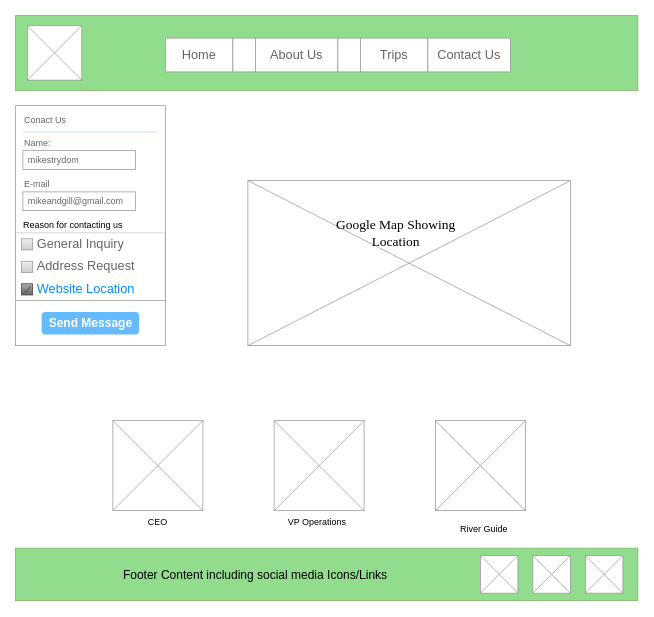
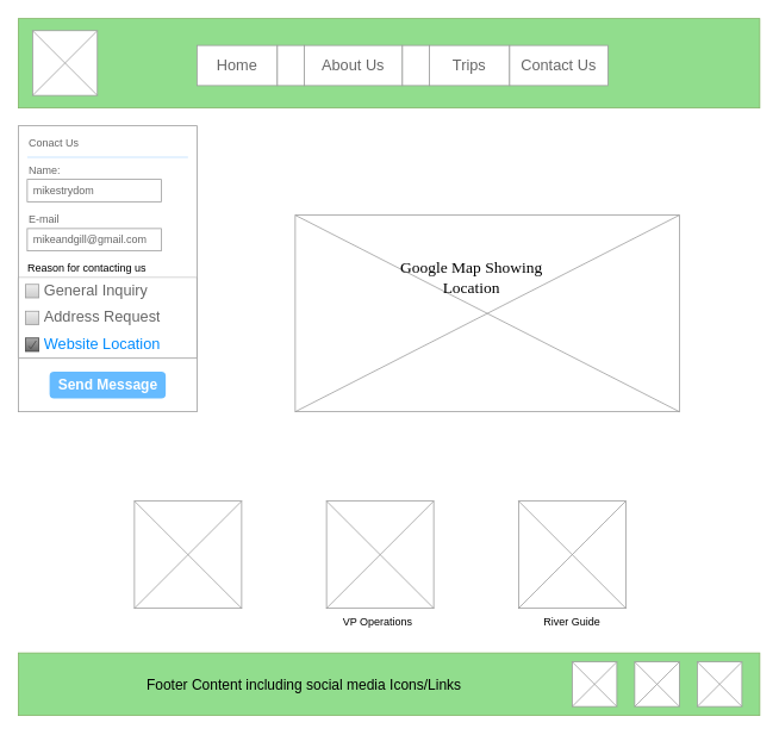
  <mxCell id="0" />
  <mxCell id="1" parent="0" />
  <mxCell id="2" value="" style="rounded=0;whiteSpace=wrap;html=1;fillColor=#91dd8d;strokeColor=#82b366;" vertex="1" parent="1"><mxGeometry x="20" y="20" width="830" height="100" as="geometry" /></mxCell>
  <mxCell id="3" value="" style="verticalLabelPosition=bottom;shadow=0;dashed=0;align=center;html=1;verticalAlign=top;strokeWidth=1;shape=mxgraph.mockup.graphics.simpleIcon;strokeColor=#999999;" vertex="1" parent="1"><mxGeometry x="36" y="33.5" width="72.5" height="72.5" as="geometry" /></mxCell>
  <mxCell id="4" value="" style="swimlane;shape=mxgraph.bootstrap.anchor;strokeColor=#999999;fillColor=#ffffff;fontColor=#666666;childLayout=stackLayout;horizontal=0;startSize=0;horizontalStack=1;resizeParent=1;resizeParentMax=0;resizeLast=0;collapsible=0;marginBottom=0;whiteSpace=wrap;html=1;" vertex="1" parent="1"><mxGeometry x="220" y="50" width="460" height="45" as="geometry" /></mxCell>
  <mxCell id="5" value="Home" style="text;strokeColor=inherit;align=center;verticalAlign=middle;spacingLeft=10;spacingRight=10;overflow=hidden;points=[[0,0.5],[1,0.5]];portConstraint=eastwest;rotatable=0;whiteSpace=wrap;html=1;fillColor=inherit;fontColor=inherit;fontSize=17;" vertex="1" parent="4"><mxGeometry width="90" height="45" as="geometry" /></mxCell>
  <mxCell id="6" value="" style="text;strokeColor=inherit;align=center;verticalAlign=middle;spacingLeft=10;spacingRight=10;overflow=hidden;points=[[0,0.5],[1,0.5]];portConstraint=eastwest;rotatable=0;whiteSpace=wrap;html=1;fillColor=inherit;fontColor=inherit;fontSize=17;" vertex="1" parent="4"><mxGeometry x="90" width="30" height="45" as="geometry" /></mxCell>
  <mxCell id="7" value="About Us" style="text;strokeColor=inherit;align=center;verticalAlign=middle;spacingLeft=10;spacingRight=10;overflow=hidden;points=[[0,0.5],[1,0.5]];portConstraint=eastwest;rotatable=0;whiteSpace=wrap;html=1;fillColor=inherit;fontColor=inherit;fontSize=17;" vertex="1" parent="4"><mxGeometry x="120" width="110" height="45" as="geometry" /></mxCell>
  <mxCell id="8" value="" style="text;strokeColor=inherit;align=center;verticalAlign=middle;spacingLeft=10;spacingRight=10;overflow=hidden;points=[[0,0.5],[1,0.5]];portConstraint=eastwest;rotatable=0;whiteSpace=wrap;html=1;fillColor=inherit;fontColor=inherit;fontSize=17;" vertex="1" parent="4"><mxGeometry x="230" width="30" height="45" as="geometry" /></mxCell>
  <mxCell id="9" value="Trips" style="text;strokeColor=inherit;align=center;verticalAlign=middle;spacingLeft=10;spacingRight=10;overflow=hidden;points=[[0,0.5],[1,0.5]];portConstraint=eastwest;rotatable=0;whiteSpace=wrap;html=1;fillColor=inherit;fontColor=inherit;fontSize=17;" vertex="1" parent="4"><mxGeometry x="260" width="90" height="45" as="geometry" /></mxCell>
  <mxCell id="10" value="Contact Us" style="text;strokeColor=inherit;align=center;verticalAlign=middle;spacingLeft=10;spacingRight=10;overflow=hidden;points=[[0,0.5],[1,0.5]];portConstraint=eastwest;rotatable=0;whiteSpace=wrap;html=1;fillColor=inherit;fontColor=inherit;fontSize=17;" vertex="1" parent="4"><mxGeometry x="350" width="110" height="45" as="geometry" /></mxCell>
  <mxCell id="11" value="" style="rounded=0;whiteSpace=wrap;html=1;fillColor=#91dd8d;strokeColor=#82b366;" vertex="1" parent="1"><mxGeometry x="20" y="730" width="830" height="70" as="geometry" /></mxCell>
  <mxCell id="12" value="" style="verticalLabelPosition=bottom;shadow=0;dashed=0;align=center;html=1;verticalAlign=top;strokeWidth=1;shape=mxgraph.mockup.graphics.simpleIcon;strokeColor=#999999;" vertex="1" parent="1"><mxGeometry x="640" y="740" width="50" height="50" as="geometry" /></mxCell>
  <mxCell id="13" value="" style="verticalLabelPosition=bottom;shadow=0;dashed=0;align=center;html=1;verticalAlign=top;strokeWidth=1;shape=mxgraph.mockup.graphics.simpleIcon;strokeColor=#999999;" vertex="1" parent="1"><mxGeometry x="780" y="740" width="50" height="50" as="geometry" /></mxCell>
  <mxCell id="14" value="Footer Content including social media Icons/Links" style="text;html=1;align=center;verticalAlign=middle;whiteSpace=wrap;rounded=0;fontColor=#000000;fontStyle=0;fontSize=16;" vertex="1" parent="1"><mxGeometry x="108.5" y="750" width="461.5" height="30" as="geometry" /></mxCell>
  <mxCell id="15" value="" style="strokeWidth=1;shadow=0;dashed=0;align=center;html=1;shape=mxgraph.mockup.forms.rrect;rSize=0;strokeColor=#999999;fillColor=#ffffff;" vertex="1" parent="1"><mxGeometry x="20" y="140" width="200" height="320" as="geometry" /></mxCell>
  <mxCell id="16" value="Conact Us" style="strokeWidth=1;shadow=0;dashed=0;align=center;html=1;shape=mxgraph.mockup.forms.anchor;fontSize=12;fontColor=#666666;align=left;resizeWidth=1;spacingLeft=0;" vertex="1" parent="15"><mxGeometry width="100" height="20" relative="1" as="geometry"><mxPoint x="10" y="10" as="offset" /></mxGeometry></mxCell>
  <mxCell id="17" value="" style="shape=line;strokeColor=#ddeeff;strokeWidth=2;html=1;resizeWidth=1;" vertex="1" parent="15"><mxGeometry width="180" height="10" relative="1" as="geometry"><mxPoint x="10" y="30" as="offset" /></mxGeometry></mxCell>
  <mxCell id="18" value="Name:" style="strokeWidth=1;shadow=0;dashed=0;align=center;html=1;shape=mxgraph.mockup.forms.anchor;fontSize=12;fontColor=#666666;align=left;resizeWidth=1;spacingLeft=0;" vertex="1" parent="15"><mxGeometry width="100" height="20" relative="1" as="geometry"><mxPoint x="10" y="40" as="offset" /></mxGeometry></mxCell>
  <mxCell id="19" value="mikestrydom" style="strokeWidth=1;shadow=0;dashed=0;align=center;html=1;shape=mxgraph.mockup.forms.rrect;rSize=0;strokeColor=#999999;fontColor=#666666;align=left;spacingLeft=5;resizeWidth=1;" vertex="1" parent="15"><mxGeometry width="150" height="25" relative="1" as="geometry"><mxPoint x="10" y="60" as="offset" /></mxGeometry></mxCell>
  <mxCell id="20" value="E-mail" style="strokeWidth=1;shadow=0;dashed=0;align=center;html=1;shape=mxgraph.mockup.forms.anchor;fontSize=12;fontColor=#666666;align=left;resizeWidth=1;spacingLeft=0;" vertex="1" parent="15"><mxGeometry width="100" height="20" relative="1" as="geometry"><mxPoint x="10" y="95" as="offset" /></mxGeometry></mxCell>
  <mxCell id="21" value="mikeandgill@gmail.com" style="strokeWidth=1;shadow=0;dashed=0;align=center;html=1;shape=mxgraph.mockup.forms.rrect;rSize=0;strokeColor=#999999;fontColor=#666666;align=left;spacingLeft=5;resizeWidth=1;" vertex="1" parent="15"><mxGeometry width="150" height="25" relative="1" as="geometry"><mxPoint x="10" y="115" as="offset" /></mxGeometry></mxCell>
  <mxCell id="22" value="Send Message" style="strokeWidth=1;shadow=0;dashed=0;align=center;html=1;shape=mxgraph.mockup.forms.rrect;rSize=5;strokeColor=none;fontColor=#ffffff;fillColor=#66bbff;fontSize=16;fontStyle=1;" vertex="1" parent="15"><mxGeometry y="1" width="130" height="30" relative="1" as="geometry"><mxPoint x="35" y="-45" as="offset" /></mxGeometry></mxCell>
  <mxCell id="23" value="Reason for contacting us" style="text;html=1;align=center;verticalAlign=middle;whiteSpace=wrap;rounded=0;" vertex="1" parent="15"><mxGeometry x="7" y="142.533" width="140" height="32" as="geometry" /></mxCell>
  <mxCell id="24" value="" style="swimlane;strokeColor=#999999;swimlaneFillColor=#FFFFFF;fillColor=#ffffff;fontColor=#666666;fontStyle=0;childLayout=stackLayout;horizontal=1;startSize=0;horizontalStack=0;resizeParent=1;resizeParentMax=0;resizeLast=0;collapsible=0;marginBottom=0;whiteSpace=wrap;html=1;" vertex="1" parent="1"><mxGeometry x="20" y="310" width="200" height="90" as="geometry" /></mxCell>
  <mxCell id="25" value="General Inquiry" style="text;strokeColor=none;align=left;verticalAlign=middle;spacingLeft=27;spacingRight=10;overflow=hidden;points=[[0,0.5],[1,0.5]];portConstraint=eastwest;rotatable=0;whiteSpace=wrap;html=1;fillColor=none;fontColor=inherit;fontSize=17;" vertex="1" parent="24"><mxGeometry width="200" height="30" as="geometry" /></mxCell>
  <mxCell id="26" value="" style="resizable=0;fillColor=#EEEEEE;strokeColor=#999999;gradientColor=#cccccc;html=1;" vertex="1" parent="25"><mxGeometry y="0.5" width="15" height="15" relative="1" as="geometry"><mxPoint x="8" y="-7.5" as="offset" /></mxGeometry></mxCell>
  <mxCell id="27" value="Address Request" style="text;strokeColor=none;align=left;verticalAlign=middle;spacingLeft=27;spacingRight=10;overflow=hidden;points=[[0,0.5],[1,0.5]];portConstraint=eastwest;rotatable=0;whiteSpace=wrap;html=1;rSize=5;fillColor=none;fontColor=inherit;fontSize=17;" vertex="1" parent="24"><mxGeometry y="30" width="200" height="30" as="geometry" /></mxCell>
  <mxCell id="28" value="" style="resizable=0;fillColor=#EEEEEE;strokeColor=#999999;gradientColor=#cccccc;html=1;" vertex="1" parent="27"><mxGeometry y="0.5" width="15" height="15" relative="1" as="geometry"><mxPoint x="8" y="-7.5" as="offset" /></mxGeometry></mxCell>
  <mxCell id="29" value="Website Location" style="text;strokeColor=none;align=left;verticalAlign=middle;spacingLeft=27;spacingRight=10;overflow=hidden;points=[[0,0.5],[1,0.5]];portConstraint=eastwest;rotatable=0;whiteSpace=wrap;html=1;rSize=5;fillColor=none;fontColor=#008CFF;fontSize=17;" vertex="1" parent="24"><mxGeometry y="60" width="200" height="30" as="geometry" /></mxCell>
  <mxCell id="30" value="" style="shape=mxgraph.mockup.forms.checkbox;resizable=0;fillColor=#AAAAAA;gradientColor=#666666;strokeColor=#444444;html=1;" vertex="1" parent="29"><mxGeometry y="0.5" width="15" height="15" relative="1" as="geometry"><mxPoint x="8" y="-7.5" as="offset" /></mxGeometry></mxCell>
  <mxCell id="31" value="" style="group" vertex="1" connectable="0" parent="1"><mxGeometry x="330" y="240" width="430" height="220" as="geometry" /></mxCell>
  <mxCell id="32" value="" style="verticalLabelPosition=bottom;shadow=0;dashed=0;align=center;html=1;verticalAlign=top;strokeWidth=1;shape=mxgraph.mockup.graphics.simpleIcon;strokeColor=#999999;" vertex="1" parent="31"><mxGeometry width="430" height="220" as="geometry" /></mxCell>
  <mxCell id="33" value="&lt;font face=&quot;Comic Sans MS&quot;&gt;&lt;span style=&quot;font-size: 18px;&quot;&gt;Google Map Showing Location&lt;/span&gt;&lt;/font&gt;" style="text;html=1;align=center;verticalAlign=middle;whiteSpace=wrap;rounded=0;" vertex="1" parent="31"><mxGeometry x="100" y="51.667" width="195" height="36.667" as="geometry" /></mxCell>
  <mxCell id="34" value="" style="verticalLabelPosition=bottom;shadow=0;dashed=0;align=center;html=1;verticalAlign=top;strokeWidth=1;shape=mxgraph.mockup.graphics.simpleIcon;strokeColor=#999999;flipV=1;" vertex="1" parent="1"><mxGeometry x="150" y="560" width="120" height="120" as="geometry" /></mxCell>
  <mxCell id="35" value="" style="verticalLabelPosition=bottom;shadow=0;dashed=0;align=center;html=1;verticalAlign=top;strokeWidth=1;shape=mxgraph.mockup.graphics.simpleIcon;strokeColor=#999999;flipV=1;" vertex="1" parent="1"><mxGeometry x="365" y="560" width="120" height="120" as="geometry" /></mxCell>
  <mxCell id="36" value="" style="verticalLabelPosition=bottom;shadow=0;dashed=0;align=center;html=1;verticalAlign=top;strokeWidth=1;shape=mxgraph.mockup.graphics.simpleIcon;strokeColor=#999999;flipV=1;" vertex="1" parent="1"><mxGeometry x="580" y="560" width="120" height="120" as="geometry" /></mxCell>
- <mxCell id="37" value="CEO" style="text;html=1;align=center;verticalAlign=middle;whiteSpace=wrap;rounded=0;" vertex="1" parent="1"><mxGeometry x="150" y="680" width="120" height="30" as="geometry" /></mxCell>
  <mxCell id="38" value="VP Operations" style="text;html=1;align=center;verticalAlign=middle;whiteSpace=wrap;rounded=0;" vertex="1" parent="1"><mxGeometry x="365" y="680" width="115" height="30" as="geometry" /></mxCell>
- <mxCell id="39" value="River Guide" style="text;html=1;align=center;verticalAlign=middle;whiteSpace=wrap;rounded=0;" vertex="1" parent="1"><mxGeometry x="585" y="690" width="120" height="30" as="geometry" /></mxCell>
+ <mxCell id="39" value="River Guide" style="text;html=1;align=center;verticalAlign=middle;whiteSpace=wrap;rounded=0;" vertex="1" parent="1"><mxGeometry x="580" y="680" width="120" height="30" as="geometry" /></mxCell>
  <mxCell id="40" value="" style="verticalLabelPosition=bottom;shadow=0;dashed=0;align=center;html=1;verticalAlign=top;strokeWidth=1;shape=mxgraph.mockup.graphics.simpleIcon;strokeColor=#999999;" vertex="1" parent="1"><mxGeometry x="710" y="740" width="50" height="50" as="geometry" /></mxCell>
